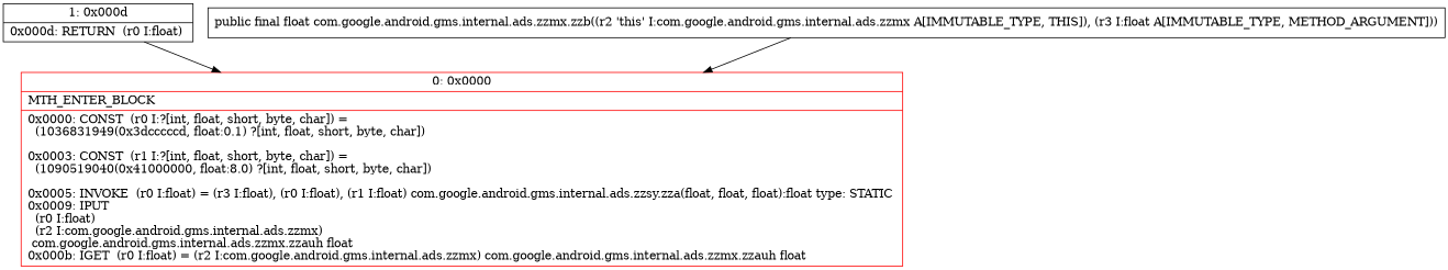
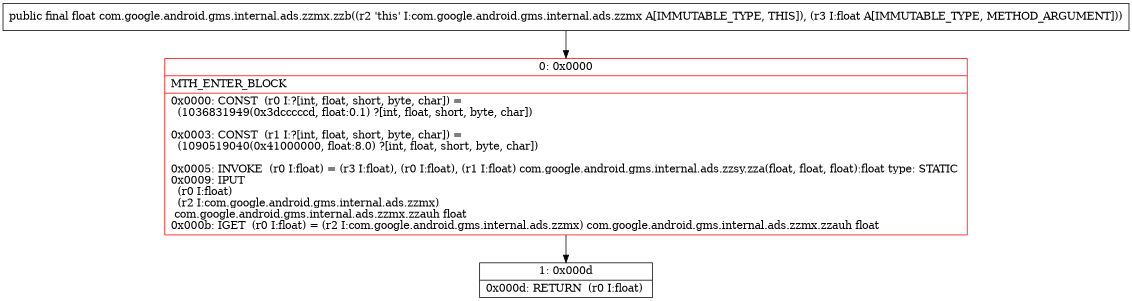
  digraph {
    node [shape=record color=black]
    n1 [label="{0\:\ 0x0000|MTH_ENTER_BLOCK\l|0x0000: CONST  (r0 I:?[int, float, short, byte, char]) = \l  (1036831949(0x3dcccccd, float:0.1) ?[int, float, short, byte, char])\l \l0x0003: CONST  (r1 I:?[int, float, short, byte, char]) = \l  (1090519040(0x41000000, float:8.0) ?[int, float, short, byte, char])\l \l0x0005: INVOKE  (r0 I:float) = (r3 I:float), (r0 I:float), (r1 I:float) com.google.android.gms.internal.ads.zzsy.zza(float, float, float):float type: STATIC \l0x0009: IPUT  \l  (r0 I:float)\l  (r2 I:com.google.android.gms.internal.ads.zzmx)\l com.google.android.gms.internal.ads.zzmx.zzauh float \l0x000b: IGET  (r0 I:float) = (r2 I:com.google.android.gms.internal.ads.zzmx) com.google.android.gms.internal.ads.zzmx.zzauh float \l}" color=red]
    n2 [label="{1\:\ 0x000d|0x000d: RETURN  (r0 I:float) \l}"]
    n3 [label="{public final float com.google.android.gms.internal.ads.zzmx.zzb((r2 'this' I:com.google.android.gms.internal.ads.zzmx A[IMMUTABLE_TYPE, THIS]), (r3 I:float A[IMMUTABLE_TYPE, METHOD_ARGUMENT])) }"]
-   n2 -> n1
+   n1 -> n2
    n3 -> n1
  }
